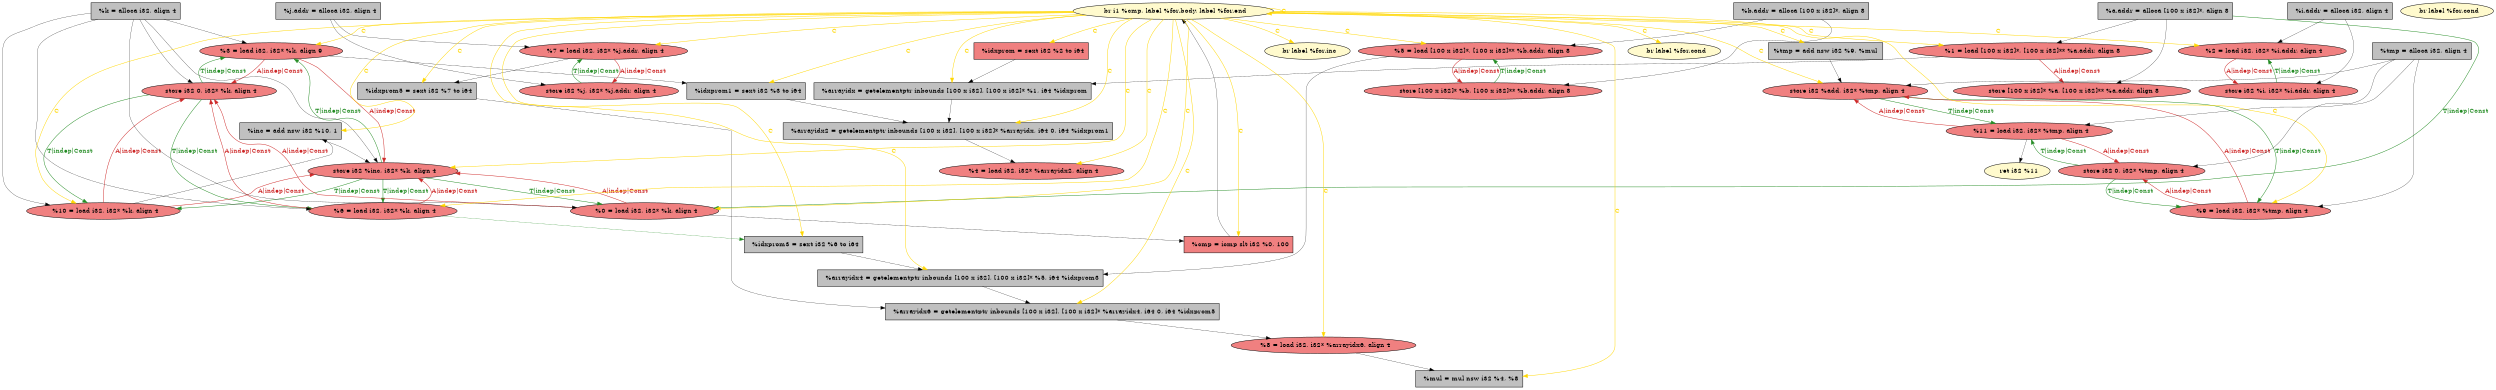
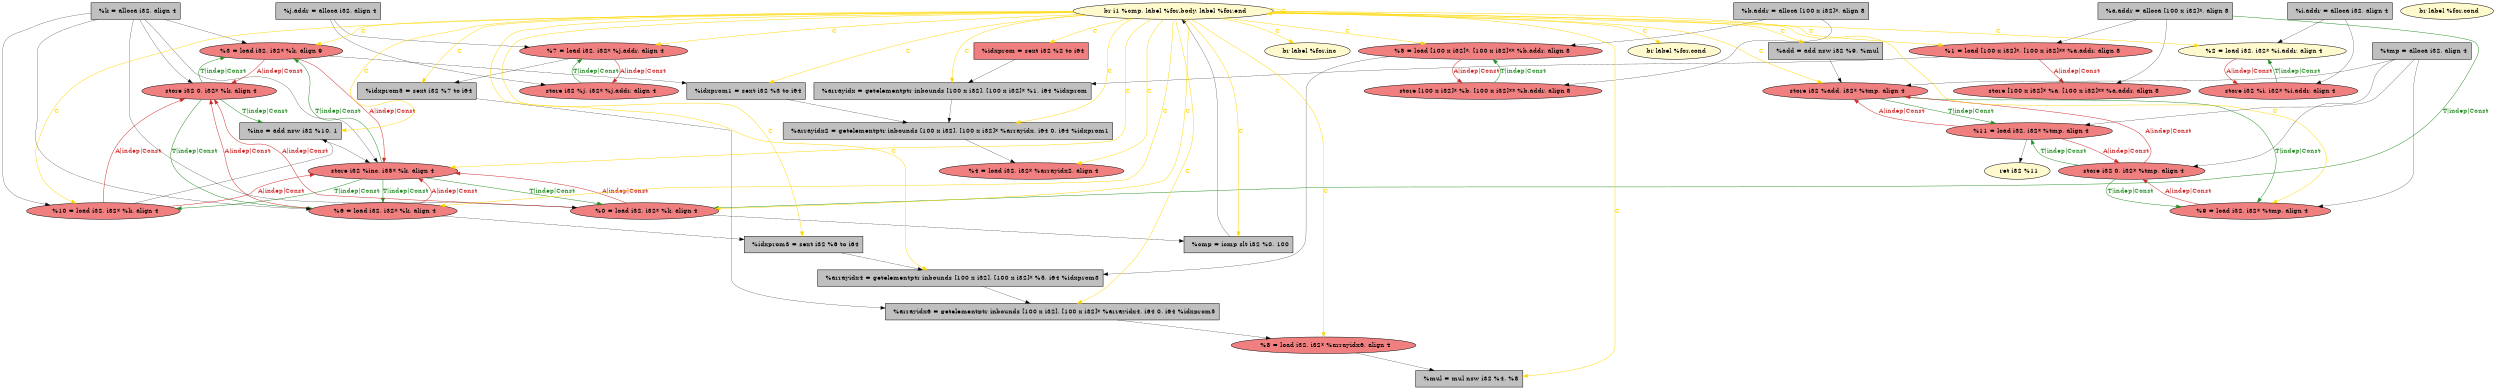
  digraph {
    node [fillcolor=lightcoral shape=ellipse style=filled]
    edge [color=black fontcolor=black penwidth=1.0 style=solid]
    n1 [fillcolor=grey label="  %idxprom5 = sext i32 %7 to i64" shape=rectangle]
    n2 [fillcolor=grey label="  %arrayidx6 = getelementptr inbounds [100 x i32], [100 x i32]* %arrayidx4, i64 0, i64 %idxprom5" shape=rectangle]
    n3 [label="  %8 = load i32, i32* %arrayidx6, align 4"]
    n4 [label="%3 = load i32, i32* %k, align 9"]
    n5 [label="  store i32 0, i32* %k, align 4"]
-   n6 [label="  store i32 %inc, i32* %k, align 4"]
+   n6 [label="store i32 %inc, i35* %k, align 4"]
    n7 [fillcolor=grey label="  %idxprom1 = sext i32 %3 to i64" shape=rectangle]
    n8 [label="  %10 = load i32, i32* %k, align 4"]
    n9 [label="  %6 = load i32, i32* %k, align 4"]
    n10 [label="  %0 = load i32, i32* %k, align 4"]
    n11 [fillcolor=grey label="  %arrayidx2 = getelementptr inbounds [100 x i32], [100 x i32]* %arrayidx, i64 0, i64 %idxprom1" shape=rectangle]
    n12 [fillcolor=grey label="  %mul = mul nsw i32 %4, %8" shape=rectangle]
-   n13 [fillcolor=grey label="%tmp = add nsw i32 %9, %mul" shape=rectangle]
+   n13 [fillcolor=grey label="  %add = add nsw i32 %9, %mul" shape=rectangle]
    n14 [label="  store i32 %add, i32* %tmp, align 4"]
    n15 [fillcolor=grey label="  %j.addr = alloca i32, align 4" shape=rectangle]
    n16 [label="  store i32 %j, i32* %j.addr, align 4"]
    n17 [label="  %7 = load i32, i32* %j.addr, align 4"]
-   n18 [label="  %cmp = icmp slt i32 %0, 100" shape=rectangle]
+   n18 [fillcolor=grey label="  %cmp = icmp slt i32 %0, 100" shape=rectangle]
    n19 [fillcolor=grey label="  %inc = add nsw i32 %10, 1" shape=rectangle]
    n20 [fillcolor=grey label="  %idxprom3 = sext i32 %6 to i64" shape=rectangle]
    n21 [fillcolor=grey label="  %b.addr = alloca [100 x i32]*, align 8" shape=rectangle]
    n22 [label="  %5 = load [100 x i32]*, [100 x i32]** %b.addr, align 8"]
    n23 [label="  store [100 x i32]* %b, [100 x i32]** %b.addr, align 8"]
    n24 [fillcolor=grey label="  %arrayidx4 = getelementptr inbounds [100 x i32], [100 x i32]* %5, i64 %idxprom3" shape=rectangle]
    n25 [label="  %11 = load i32, i32* %tmp, align 4"]
    n26 [label="  %9 = load i32, i32* %tmp, align 4"]
    n27 [label="  store i32 0, i32* %tmp, align 4"]
    n28 [fillcolor=lemonchiffon label="  ret i32 %11"]
    n29 [fillcolor=lemonchiffon label="  br label %for.inc"]
    n30 [fillcolor=lemonchiffon label="  br label %for.cond"]
    n31 [fillcolor=lemonchiffon label="  br label %for.cond"]
    n32 [label="  %1 = load [100 x i32]*, [100 x i32]** %a.addr, align 8"]
    n33 [fillcolor=grey label="  %arrayidx = getelementptr inbounds [100 x i32], [100 x i32]* %1, i64 %idxprom" shape=rectangle]
    n34 [label="  store [100 x i32]* %a, [100 x i32]** %a.addr, align 8"]
    n35 [label="  %4 = load i32, i32* %arrayidx2, align 4"]
    n36 [fillcolor=grey label="  %k = alloca i32, align 4" shape=rectangle]
    n37 [label="  %idxprom = sext i32 %2 to i64" shape=rectangle]
    n38 [fillcolor=grey label="  %a.addr = alloca [100 x i32]*, align 8" shape=rectangle]
    n39 [fillcolor=lemonchiffon label="  br i1 %cmp, label %for.body, label %for.end"]
-   n40 [label="  %2 = load i32, i32* %i.addr, align 4"]
+   n40 [fillcolor=lemonchiffon label="  %2 = load i32, i32* %i.addr, align 4"]
    n41 [label="  store i32 %i, i32* %i.addr, align 4"]
    n42 [fillcolor=grey label="  %tmp = alloca i32, align 4" shape=rectangle]
    n43 [fillcolor=grey label="  %i.addr = alloca i32, align 4" shape=rectangle]
    n1 -> n2 [penwidth=0.5]
    n2 -> n3 [penwidth=0.5]
    n3 -> n12 [penwidth=0.5]
    n4 -> n5 [color=firebrick3 fontcolor=firebrick3 label="A|indep|Const"]
    n4 -> n6 [color=firebrick3 fontcolor=firebrick3 label="A|indep|Const"]
    n4 -> n7 [penwidth=0.5]
    n5 -> n4 [color=forestgreen fontcolor=forestgreen label="T|indep|Const"]
-   n5 -> n8 [color=forestgreen fontcolor=forestgreen label="T|indep|Const"]
+   n5 -> n19 [color=forestgreen fontcolor=forestgreen label="T|indep|Const"]
    n5 -> n9 [color=forestgreen fontcolor=forestgreen label="T|indep|Const"]
    n6 -> n4 [color=forestgreen fontcolor=forestgreen label="T|indep|Const"]
    n6 -> n8 [color=forestgreen fontcolor=forestgreen label="T|indep|Const"]
    n6 -> n9 [color=forestgreen fontcolor=forestgreen label="T|indep|Const"]
    n6 -> n10 [color=forestgreen fontcolor=forestgreen label="T|indep|Const"]
    n7 -> n11 [penwidth=0.5]
    n8 -> n5 [color=firebrick3 fontcolor=firebrick3 label="A|indep|Const"]
    n8 -> n6 [color=firebrick3 fontcolor=firebrick3 label="A|indep|Const"]
    n8 -> n19 [penwidth=0.5]
    n9 -> n5 [color=firebrick3 fontcolor=firebrick3 label="A|indep|Const"]
    n9 -> n6 [color=firebrick3 fontcolor=firebrick3 label="A|indep|Const"]
-   n9 -> n20 [color=forestgreen penwidth=0.5]
+   n9 -> n20 [penwidth=0.5]
    n10 -> n5 [color=firebrick3 fontcolor=firebrick3 label="A|indep|Const"]
    n10 -> n6 [color=firebrick3 fontcolor=firebrick3 label="A|indep|Const"]
    n10 -> n18 [penwidth=0.5]
    n11 -> n35 [penwidth=0.5]
    n13 -> n14 [penwidth=0.5]
    n14 -> n25 [color=forestgreen fontcolor=forestgreen label="T|indep|Const"]
    n14 -> n26 [color=forestgreen fontcolor=forestgreen label="T|indep|Const"]
    n15 -> n16 [penwidth=0.5]
    n15 -> n17 [penwidth=0.5]
    n16 -> n17 [color=forestgreen fontcolor=forestgreen label="T|indep|Const"]
    n17 -> n1 [penwidth=0.5]
    n17 -> n16 [color=firebrick3 fontcolor=firebrick3 label="A|indep|Const"]
    n18 -> n39 [penwidth=0.5]
    n19 -> n6 [penwidth=0.5]
    n20 -> n24 [penwidth=0.5]
    n21 -> n22 [penwidth=0.5]
    n21 -> n23 [penwidth=0.5]
    n22 -> n23 [color=firebrick3 fontcolor=firebrick3 label="A|indep|Const"]
    n22 -> n24 [penwidth=0.5]
    n23 -> n22 [color=forestgreen fontcolor=forestgreen label="T|indep|Const"]
    n24 -> n2 [penwidth=0.5]
    n25 -> n14 [color=firebrick3 fontcolor=firebrick3 label="A|indep|Const"]
    n25 -> n27 [color=firebrick3 fontcolor=firebrick3 label="A|indep|Const"]
    n25 -> n28 [penwidth=0.5]
-   n26 -> n14 [color=firebrick3 fontcolor=firebrick3 label="A|indep|Const"]
+   n27 -> n14 [color=firebrick3 fontcolor=firebrick3 label="A|indep|Const"]
    n26 -> n27 [color=firebrick3 fontcolor=firebrick3 label="A|indep|Const"]
    n27 -> n25 [color=forestgreen fontcolor=forestgreen label="T|indep|Const"]
    n27 -> n26 [color=forestgreen fontcolor=forestgreen label="T|indep|Const"]
    n32 -> n33 [penwidth=0.5]
    n32 -> n34 [color=firebrick3 fontcolor=firebrick3 label="A|indep|Const"]
    n33 -> n11 [penwidth=0.5]
    n36 -> n4 [penwidth=0.5]
    n36 -> n5 [penwidth=0.5]
    n36 -> n6 [penwidth=0.5]
    n36 -> n8 [penwidth=0.5]
    n36 -> n9 [penwidth=0.5]
    n36 -> n10 [penwidth=0.5]
    n37 -> n33 [penwidth=0.5]
    n38 -> n10 [color=forestgreen fontcolor=forestgreen label="T|indep|Const"]
    n38 -> n32 [penwidth=0.5]
    n38 -> n34 [penwidth=0.5]
    n39 -> n1 [color=gold fontcolor=gold label=C]
    n39 -> n2 [color=gold fontcolor=gold label=C]
    n39 -> n3 [color=gold fontcolor=gold label=C]
    n39 -> n4 [color=gold fontcolor=gold label=C]
    n39 -> n6 [color=gold fontcolor=gold label=C]
    n39 -> n7 [color=gold fontcolor=gold label=C]
    n39 -> n8 [color=gold fontcolor=gold label=C]
    n39 -> n9 [color=gold fontcolor=gold label=C]
    n39 -> n10 [color=gold fontcolor=gold label=C]
    n39 -> n11 [color=gold fontcolor=gold label=C]
    n39 -> n12 [color=gold fontcolor=gold label=C]
    n39 -> n13 [color=gold fontcolor=gold label=C]
    n39 -> n14 [color=gold fontcolor=gold label=C]
    n39 -> n17 [color=gold fontcolor=gold label=C]
    n39 -> n18 [color=gold fontcolor=gold label=C]
    n39 -> n19 [color=gold fontcolor=gold label=C]
    n39 -> n20 [color=gold fontcolor=gold label=C]
    n39 -> n22 [color=gold fontcolor=gold label=C]
    n39 -> n24 [color=gold fontcolor=gold label=C]
    n39 -> n26 [color=gold fontcolor=gold label=C]
    n39 -> n29 [color=gold fontcolor=gold label=C]
    n39 -> n31 [color=gold fontcolor=gold label=C]
    n39 -> n32 [color=gold fontcolor=gold label=C]
    n39 -> n33 [color=gold fontcolor=gold label=C]
    n39 -> n35 [color=gold fontcolor=gold label=C]
    n39 -> n37 [color=gold fontcolor=gold label=C]
    n39 -> n39 [color=gold fontcolor=gold label=C]
    n39 -> n40 [color=gold fontcolor=gold label=C]
    n40 -> n41 [color=firebrick3 fontcolor=firebrick3 label="A|indep|Const"]
    n41 -> n40 [color=forestgreen fontcolor=forestgreen label="T|indep|Const"]
    n42 -> n14 [penwidth=0.5]
    n42 -> n25 [penwidth=0.5]
    n42 -> n26 [penwidth=0.5]
    n42 -> n27 [penwidth=0.5]
    n43 -> n40 [penwidth=0.5]
    n43 -> n41 [penwidth=0.5]
  }
